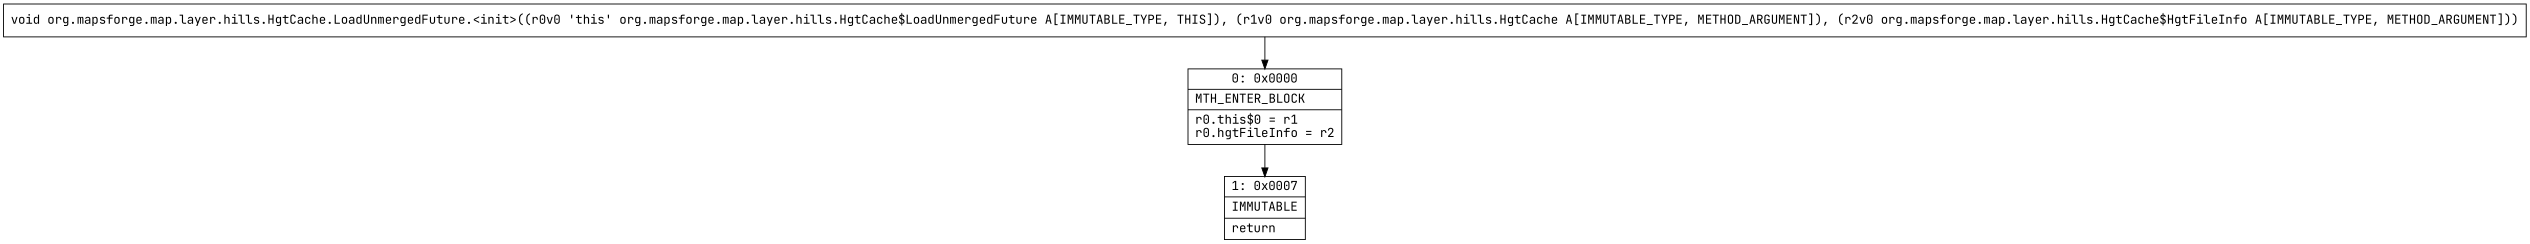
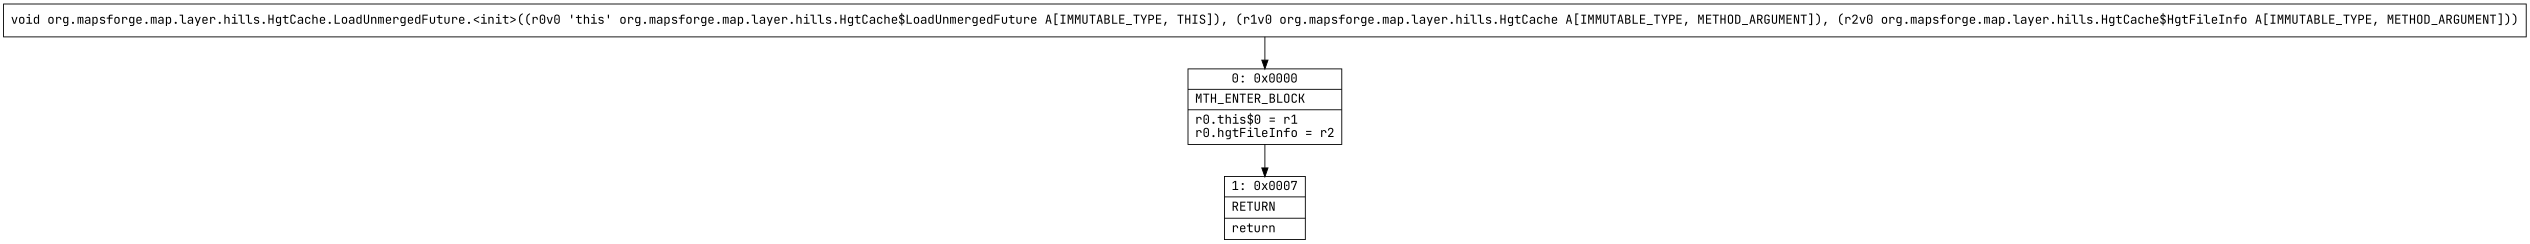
  digraph {
    fontname="JetBrains Mono"
    node [shape=record fontname="JetBrains Mono"]
    edge [fontname="JetBrains Mono"]
    n1 [label="{0\:\ 0x0000|MTH_ENTER_BLOCK\l|r0.this$0 = r1\lr0.hgtFileInfo = r2\l}"]
-   n2 [label="{1\:\ 0x0007|IMMUTABLE\l|return\l}"]
+   n2 [label="{1\:\ 0x0007|RETURN\l|return\l}"]
    n3 [label="{void org.mapsforge.map.layer.hills.HgtCache.LoadUnmergedFuture.\<init\>((r0v0 'this' org.mapsforge.map.layer.hills.HgtCache$LoadUnmergedFuture A[IMMUTABLE_TYPE, THIS]), (r1v0 org.mapsforge.map.layer.hills.HgtCache A[IMMUTABLE_TYPE, METHOD_ARGUMENT]), (r2v0 org.mapsforge.map.layer.hills.HgtCache$HgtFileInfo A[IMMUTABLE_TYPE, METHOD_ARGUMENT])) }"]
    n1 -> n2
    n3 -> n1
  }
